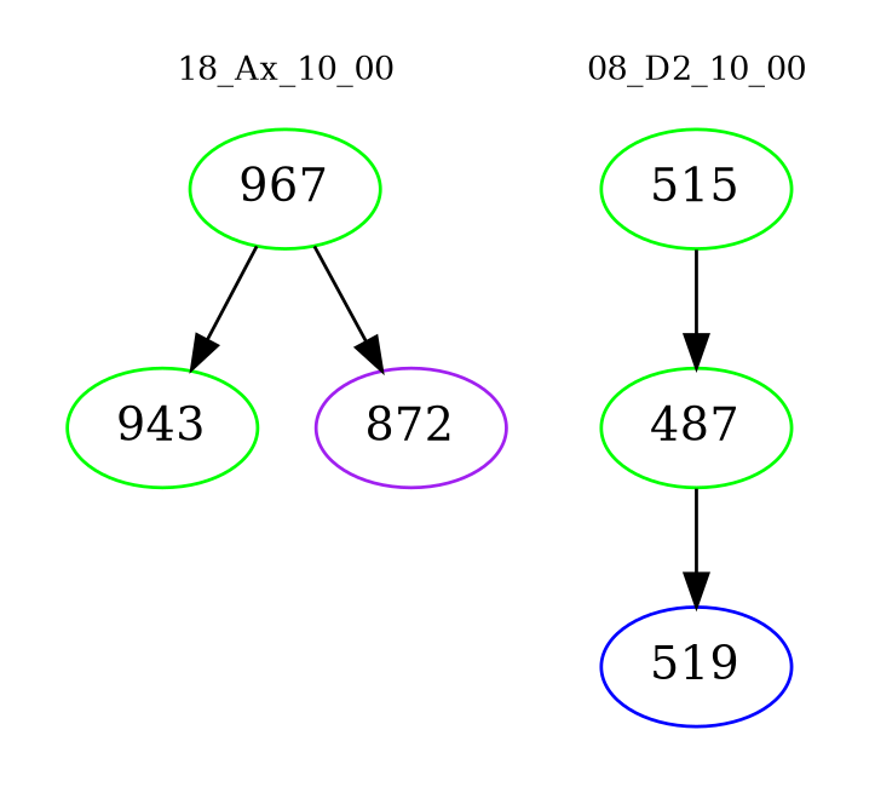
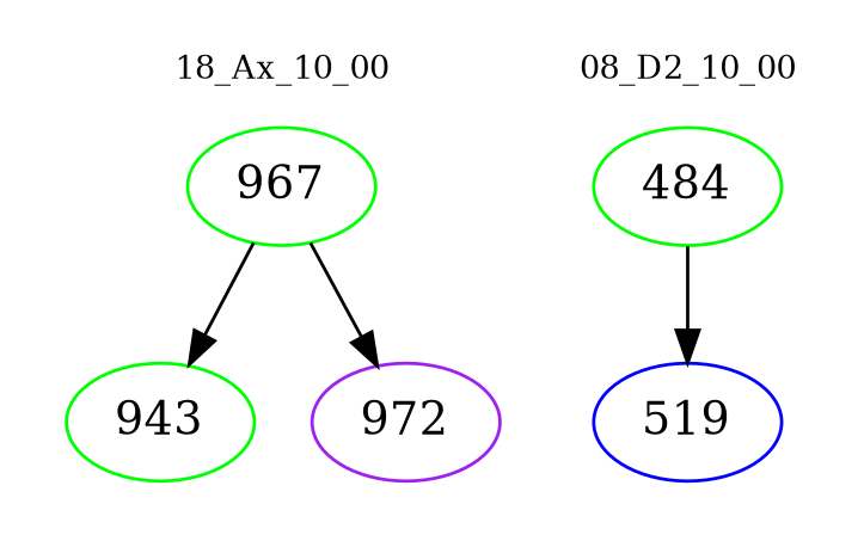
  digraph {
    node [color=green]
    edge [color=black]
    n1 [label=967]
    n2 [label=943]
-   n3 [color=purple label=872]
-   n4 [label=515]
-   n5 [label=487]
+   n3 [color=purple label=972]
+   n5 [label=484]
    n6 [color=blue label=519]
    subgraph cluster_1 {
      color=white
      fontsize=10
      label="18_Ax_10_00"
      n1
      n2
      n3
    }
    subgraph cluster_2 {
      color=white
      fontsize=10
      label="08_D2_10_00"
-     n4
      n5
      n6
    }
    n1 -> n2
    n1 -> n3
-   n4 -> n5
    n5 -> n6
  }
